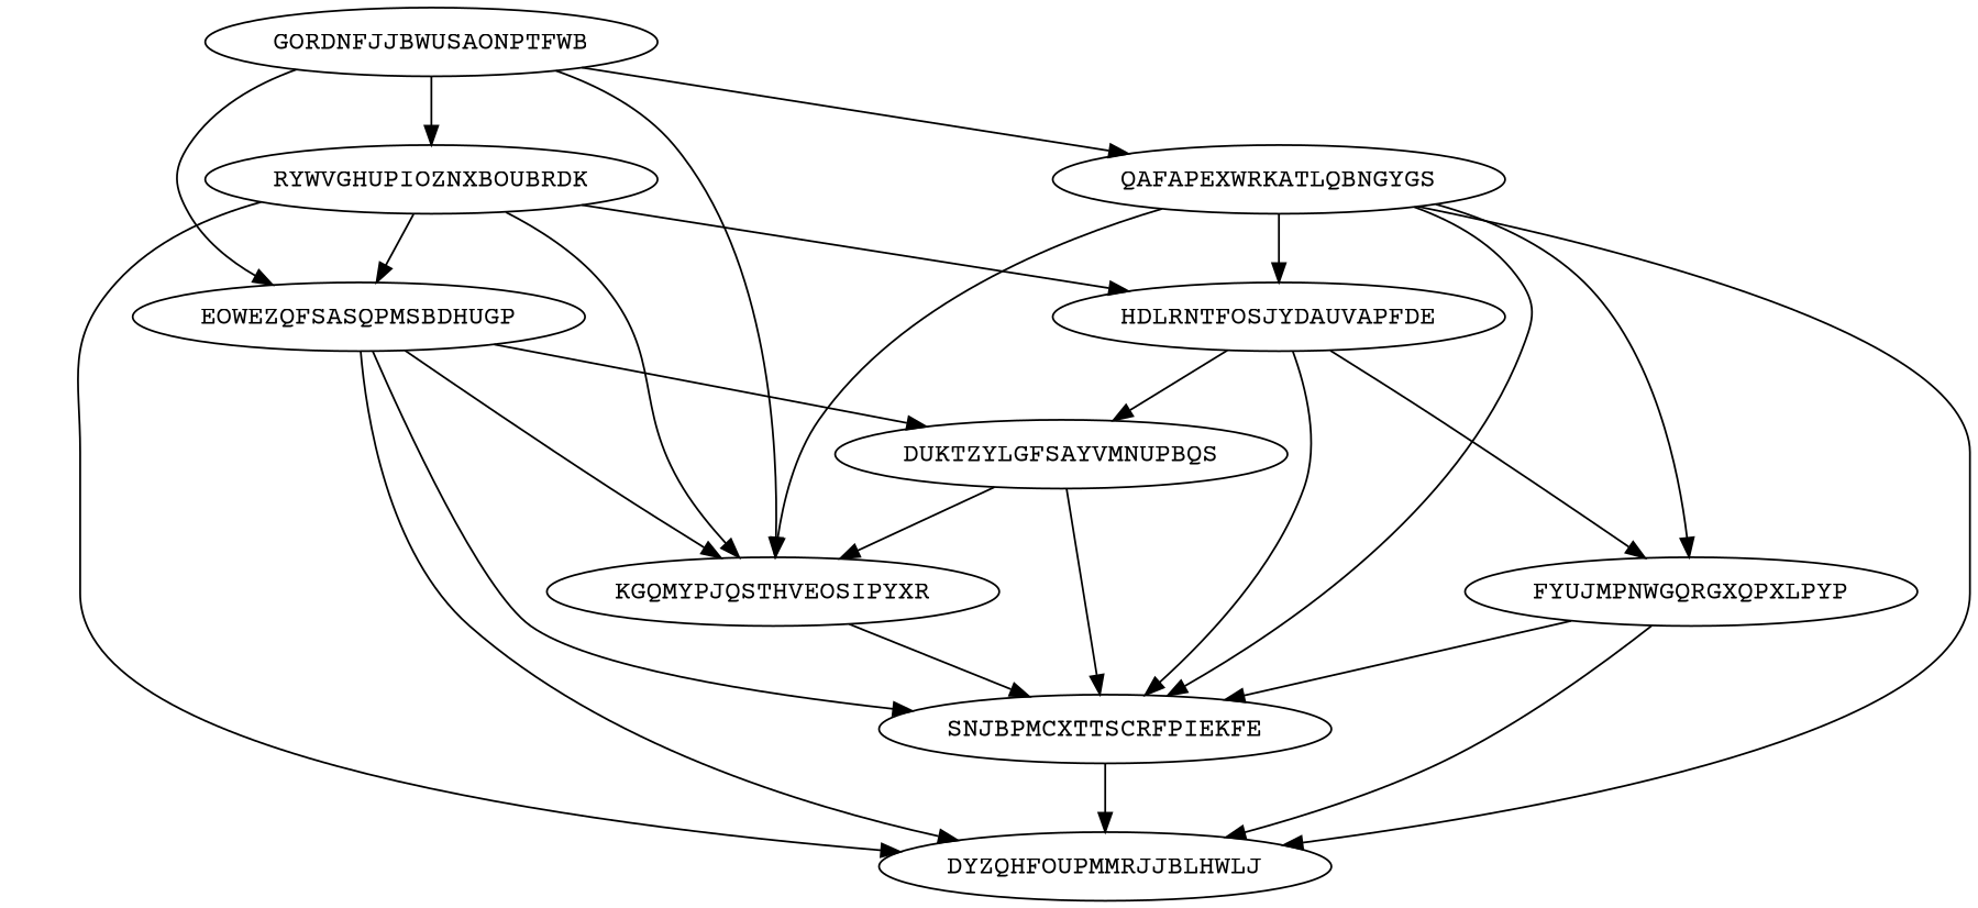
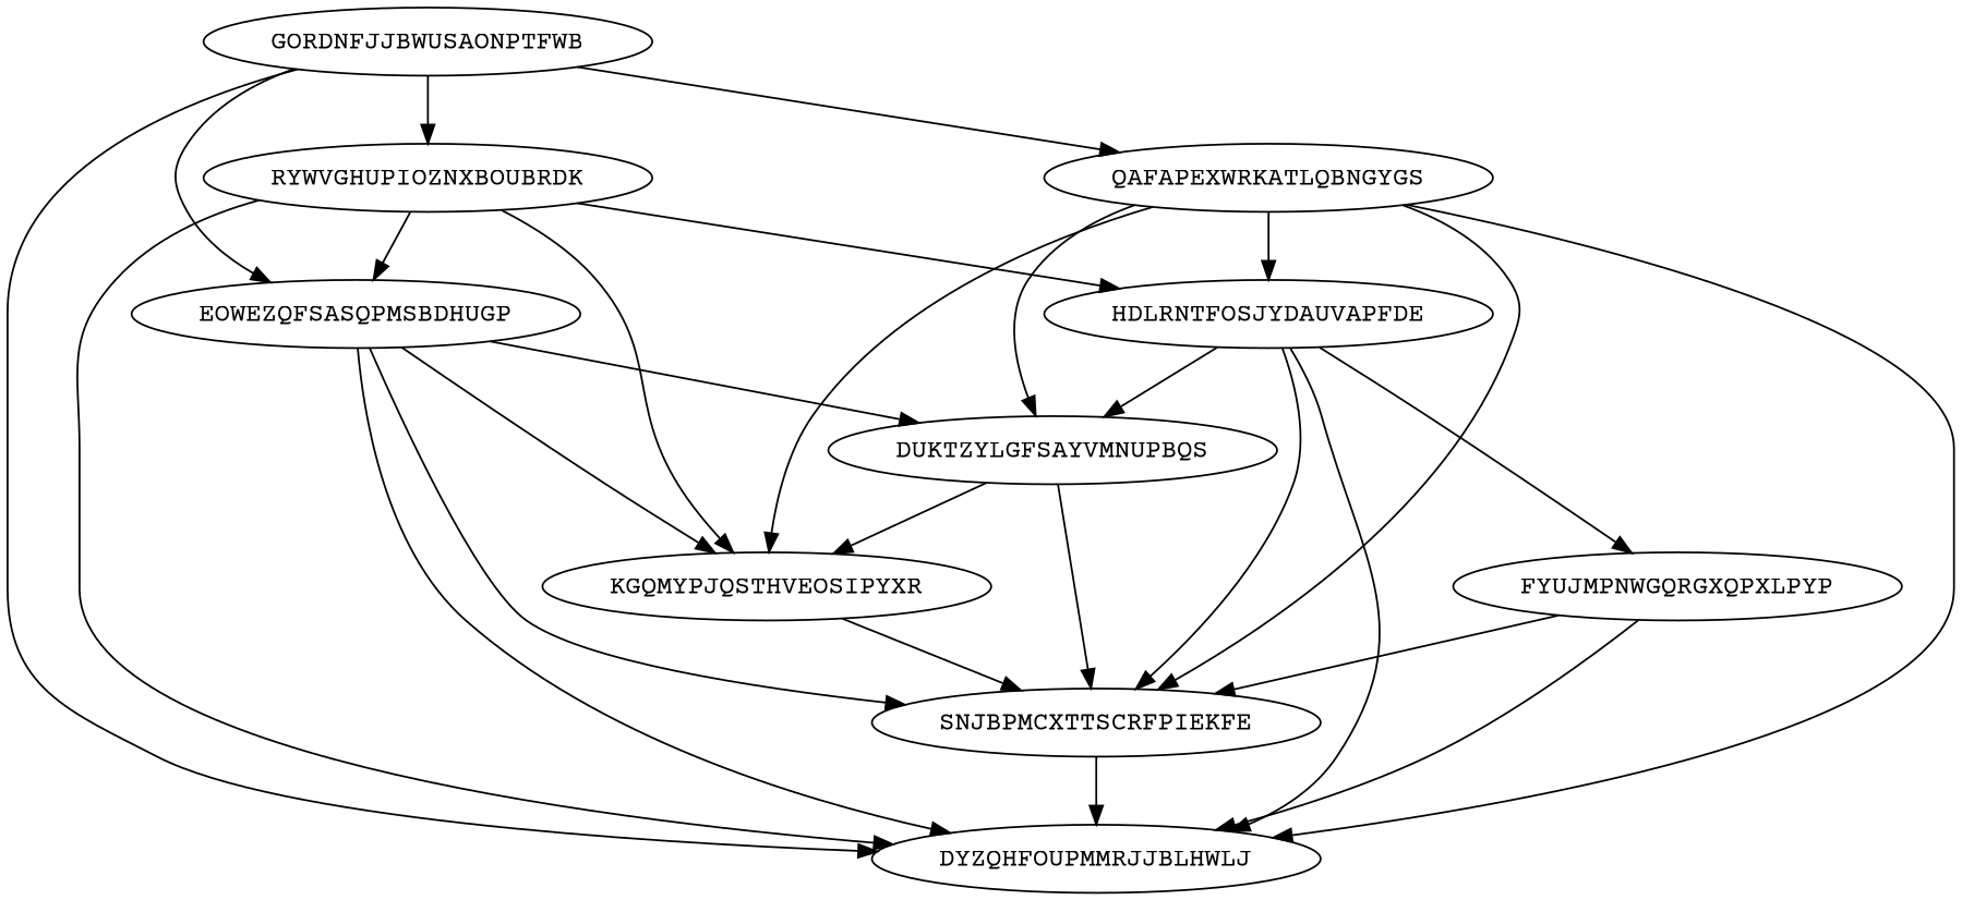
  digraph {
    fontname="Courier Prime"
    node [Processor=1 Weight=19 fontname="Courier Prime"]
    edge [Weight=17 fontname="Courier Prime"]
    GORDNFJJBWUSAONPTFWB [Start=0 Weight=14]
    RYWVGHUPIOZNXBOUBRDK [Start=14]
    QAFAPEXWRKATLQBNGYGS [Start=33 Weight=15]
    EOWEZQFSASQPMSBDHUGP [Start=48 Weight=16]
    KGQMYPJQSTHVEOSIPYXR [Start=64 Weight=17]
    HDLRNTFOSJYDAUVAPFDE [Processor=2 Start=62]
    DYZQHFOUPMMRJJBLHWLJ [Processor=2 Start=123 Weight=17]
    SNJBPMCXTTSCRFPIEKFE [Processor=2 Start=99]
    FYUJMPNWGQRGXQPXLPYP [Processor=3 Start=96 Weight=16]
    DUKTZYLGFSAYVMNUPBQS [Processor=2 Start=84 Weight=15]
    GORDNFJJBWUSAONPTFWB -> RYWVGHUPIOZNXBOUBRDK [Weight=11]
    GORDNFJJBWUSAONPTFWB -> QAFAPEXWRKATLQBNGYGS [Weight=13]
    GORDNFJJBWUSAONPTFWB -> EOWEZQFSASQPMSBDHUGP [Weight=20]
-   GORDNFJJBWUSAONPTFWB -> KGQMYPJQSTHVEOSIPYXR [Weight=15]
+   GORDNFJJBWUSAONPTFWB -> DYZQHFOUPMMRJJBLHWLJ [Weight=15]
    RYWVGHUPIOZNXBOUBRDK -> EOWEZQFSASQPMSBDHUGP [Weight=10]
    RYWVGHUPIOZNXBOUBRDK -> KGQMYPJQSTHVEOSIPYXR [Weight=12]
    RYWVGHUPIOZNXBOUBRDK -> HDLRNTFOSJYDAUVAPFDE [Weight=12]
    RYWVGHUPIOZNXBOUBRDK -> DYZQHFOUPMMRJJBLHWLJ [Weight=20]
    QAFAPEXWRKATLQBNGYGS -> KGQMYPJQSTHVEOSIPYXR [Weight=14]
    QAFAPEXWRKATLQBNGYGS -> HDLRNTFOSJYDAUVAPFDE [Weight=14]
    QAFAPEXWRKATLQBNGYGS -> DYZQHFOUPMMRJJBLHWLJ
    QAFAPEXWRKATLQBNGYGS -> SNJBPMCXTTSCRFPIEKFE [Weight=14]
-   QAFAPEXWRKATLQBNGYGS -> FYUJMPNWGQRGXQPXLPYP
+   QAFAPEXWRKATLQBNGYGS -> DUKTZYLGFSAYVMNUPBQS
    EOWEZQFSASQPMSBDHUGP -> KGQMYPJQSTHVEOSIPYXR
    EOWEZQFSASQPMSBDHUGP -> DYZQHFOUPMMRJJBLHWLJ [Weight=12]
    EOWEZQFSASQPMSBDHUGP -> SNJBPMCXTTSCRFPIEKFE [Weight=20]
    EOWEZQFSASQPMSBDHUGP -> DUKTZYLGFSAYVMNUPBQS [Weight=20]
    KGQMYPJQSTHVEOSIPYXR -> SNJBPMCXTTSCRFPIEKFE
+   HDLRNTFOSJYDAUVAPFDE -> DYZQHFOUPMMRJJBLHWLJ [Weight=15]
    HDLRNTFOSJYDAUVAPFDE -> SNJBPMCXTTSCRFPIEKFE [Weight=19]
    HDLRNTFOSJYDAUVAPFDE -> FYUJMPNWGQRGXQPXLPYP [Weight=15]
    HDLRNTFOSJYDAUVAPFDE -> DUKTZYLGFSAYVMNUPBQS [Weight=15]
    SNJBPMCXTTSCRFPIEKFE -> DYZQHFOUPMMRJJBLHWLJ [Weight=19]
    FYUJMPNWGQRGXQPXLPYP -> DYZQHFOUPMMRJJBLHWLJ [Weight=11]
    FYUJMPNWGQRGXQPXLPYP -> SNJBPMCXTTSCRFPIEKFE
    DUKTZYLGFSAYVMNUPBQS -> KGQMYPJQSTHVEOSIPYXR [Weight=14]
    DUKTZYLGFSAYVMNUPBQS -> SNJBPMCXTTSCRFPIEKFE [Weight=11]
  }
